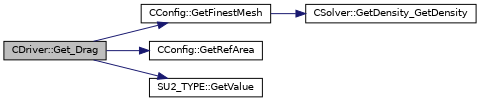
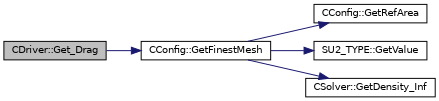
  digraph {
    rankdir=LR
    node [color=black fillcolor=white fontname=Helvetica fontsize=10 shape=record style=filled]
    edge [color=midnightblue fontname=Helvetica fontsize=10 labelfontname=Helvetica labelfontsize=10 style=solid]
    n1 [fillcolor=grey75 fontcolor=black height=0.2 label="CDriver::Get_Drag" width=0.4]
    n2 [height=0.2 label="CConfig::GetFinestMesh" width=0.4]
    n3 [height=0.2 label="CConfig::GetRefArea" width=0.4]
    n4 [height=0.2 label="SU2_TYPE::GetValue" width=0.4]
-   n5 [height=0.2 label="CSolver::GetDensity_GetDensity" width=0.4]
+   n5 [height=0.2 label="CSolver::GetDensity_Inf" width=0.4]
    n1 -> n2
-   n1 -> n3
-   n1 -> n4
+   n2 -> n3
+   n2 -> n4
    n2 -> n5
  }
